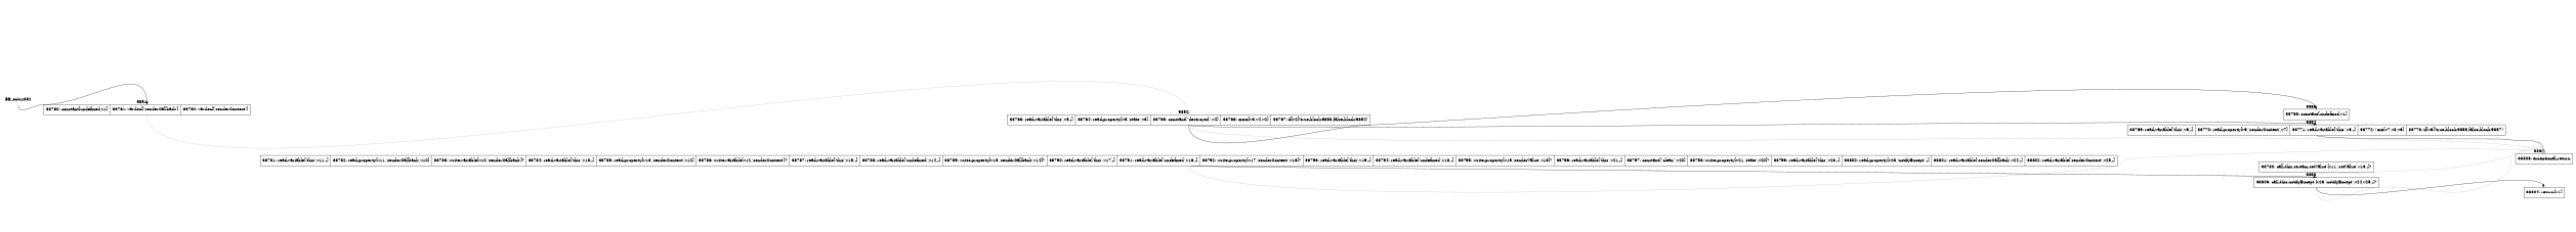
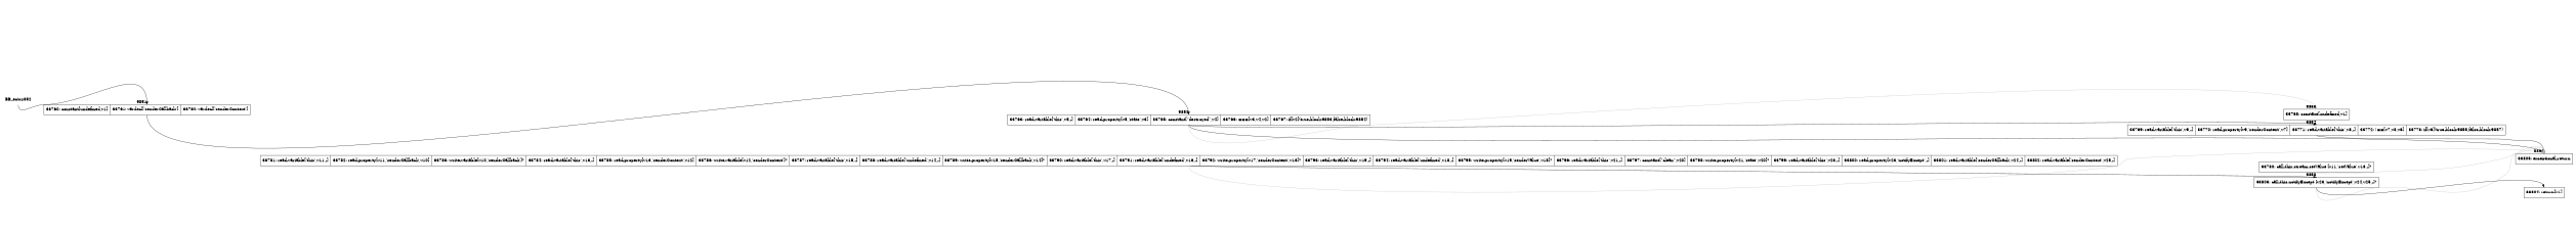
  digraph {
    rankdir=LR
    node [shape=record]
    edge [headport=n tailport=s]
    n1 [label=BB_entry852 shape=none]
    n2 [label="{33760: constant[undefined,v1]|33761: vardecl['senderCallback']|33762: vardecl['senderContext']}"]
    n3 [label="{33763: read-variable['this',v5,-]|33764: read-property[v5,'state',v3]|33765: constant[\"destroyed\",v4]|33766: ===[v3,v4,v2]|33767: if[v2](true-block:9853,false-block:9854)}"]
    n4 [label="{33768: constant[undefined,v1]}"]
    n5 [label="{33769: read-variable['this',v9,-]|33770: read-property[v9,'senderContext',v7]|33771: read-variable['this',v8,-]|33772: !==[v7,v8,v6]|33773: if[v6](true-block:9855,false-block:9857)}"]
    n6 [label="{33805: exceptional-return}"]
    n7 [label="{33804: return[v1]}"]
    n8 [label="{33781: read-variable['this',v11,-]|33782: read-property[v11,'senderCallback',v10]|33783: write-variable[v10,'senderCallback']*|33784: read-variable['this',v13,-]|33785: read-property[v13,'senderContext',v12]|33786: write-variable[v12,'senderContext']*|33787: read-variable['this',v15,-]|33788: read-variable['undefined',v14,-]|33789: write-property[v15,'senderCallback',v14]*|33790: read-variable['this',v17,-]|33791: read-variable['undefined',v16,-]|33792: write-property[v17,'senderContext',v16]*|33793: read-variable['this',v19,-]|33794: read-variable['undefined',v18,-]|33795: write-property[v19,'senderValue',v18]*|33796: read-variable['this',v21,-]|33797: constant[\"clean\",v20]|33798: write-property[v21,'state',v20]*|33799: read-variable['this',v23,-]|33800: read-property[v23,'notifyExcept',-]|33801: read-variable['senderCallback',v24,-]|33802: read-variable['senderContext',v25,-]}"]
    n9 [label="{33803: call-this.notifyExcept [v23,'notifyExcept',v24,v25,-]*}"]
    n10 [label="{33780: call-this.stream.setValue [v11,'setValue',v13,-]*}"]
    n1 -> n2 [headlabel="    9851"]
-   n2 -> n3 [headlabel="      9852" color=gray]
-   n3 -> n4 [headlabel="      9853"]
+   n2 -> n3 [headlabel="      9852"]
+   n3 -> n4 [headlabel="      9853" color=gray]
    n3 -> n5 [headlabel="      9854"]
-   n3 -> n6 [color=gray headlabel="      9860"]
+   n3 -> n6 [color=black headlabel="      9860"]
    n5 -> n6 [color=black]
    n8 -> n6 [color=gray]
    n8 -> n9 [headlabel="      9858"]
    n9 -> n6 [color=gray]
    n9 -> n7
    n10 -> n6 [color=gray]
  }
